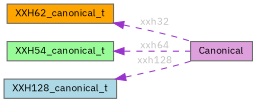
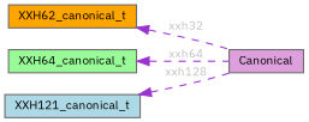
  digraph {
    fontname="IBM Plex Sans"
    rankdir=LR
    node [color=gray40 fontname="IBM Plex Sans" fontsize=10 shape=box style=filled]
    edge [color=darkorchid3 dir=back fontcolor=grey fontname="IBM Plex Sans" fontsize=10 labelfontname=Helvetica labelfontsize=10 style=dashed]
    n1 [fillcolor=plum fontcolor=black height=0.2 label=Canonical width=0.4]
    n2 [fillcolor=orange height=0.2 label=XXH62_canonical_t width=0.4]
-   n3 [fillcolor=palegreen height=0.2 label=XXH54_canonical_t width=0.4]
-   n4 [fillcolor=lightblue height=0.2 label=XXH128_canonical_t width=0.4]
+   n3 [fillcolor=palegreen height=0.2 label=XXH64_canonical_t width=0.4]
+   n4 [fillcolor=lightblue height=0.2 label=XXH121_canonical_t width=0.4]
    n2 -> n1 [label=" xxh32"]
    n3 -> n1 [label=" xxh64"]
    n4 -> n1 [label=" xxh128"]
  }
